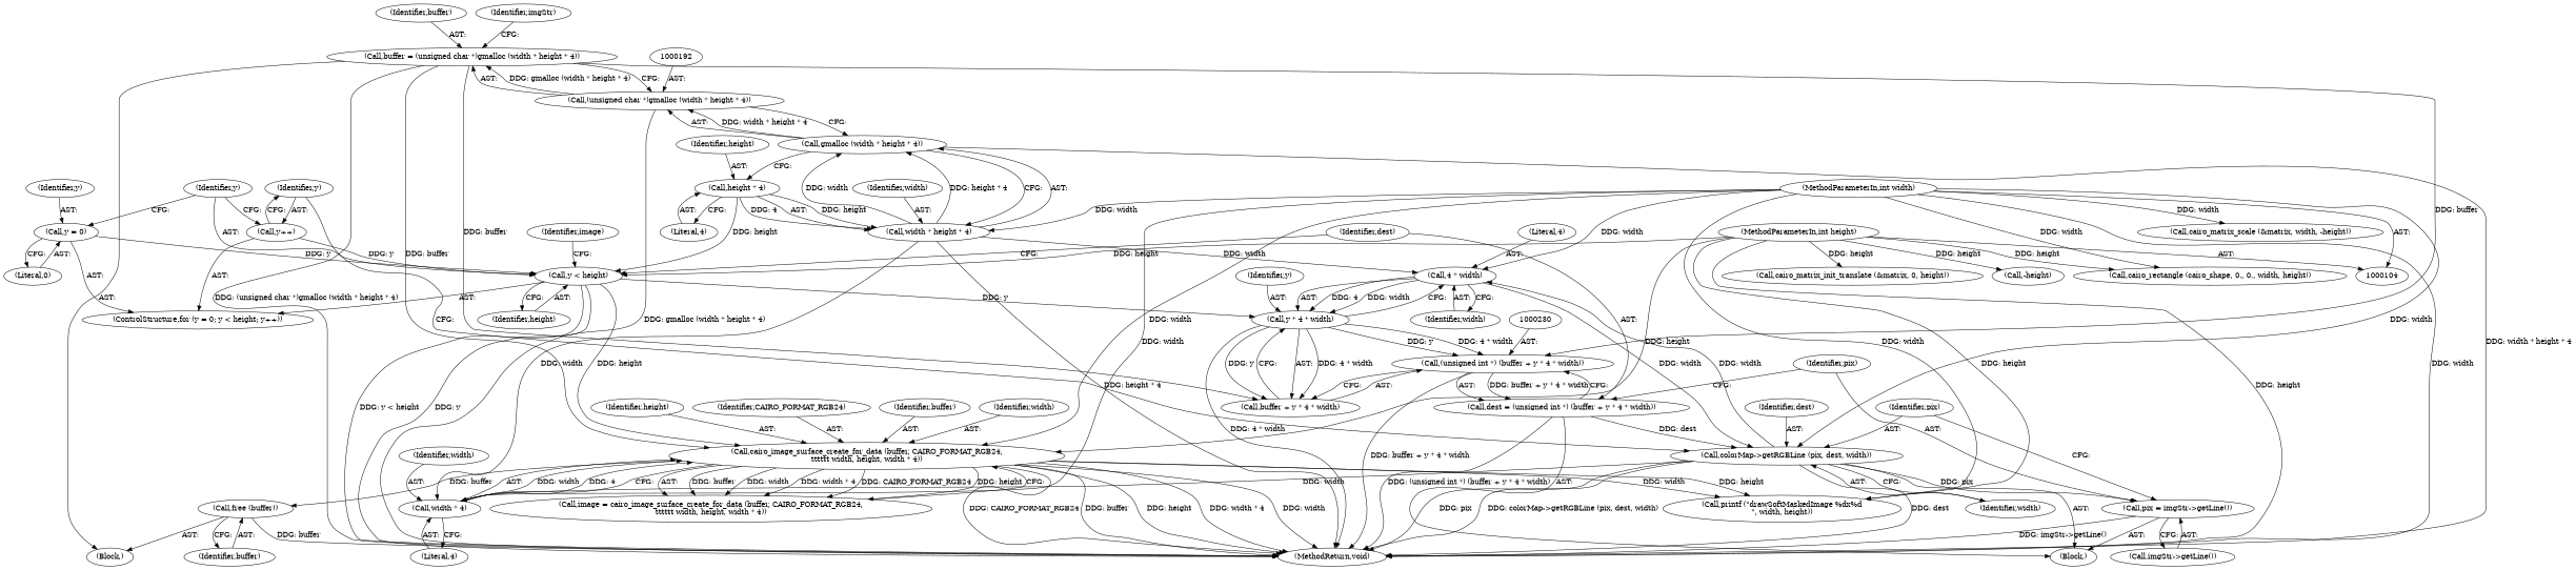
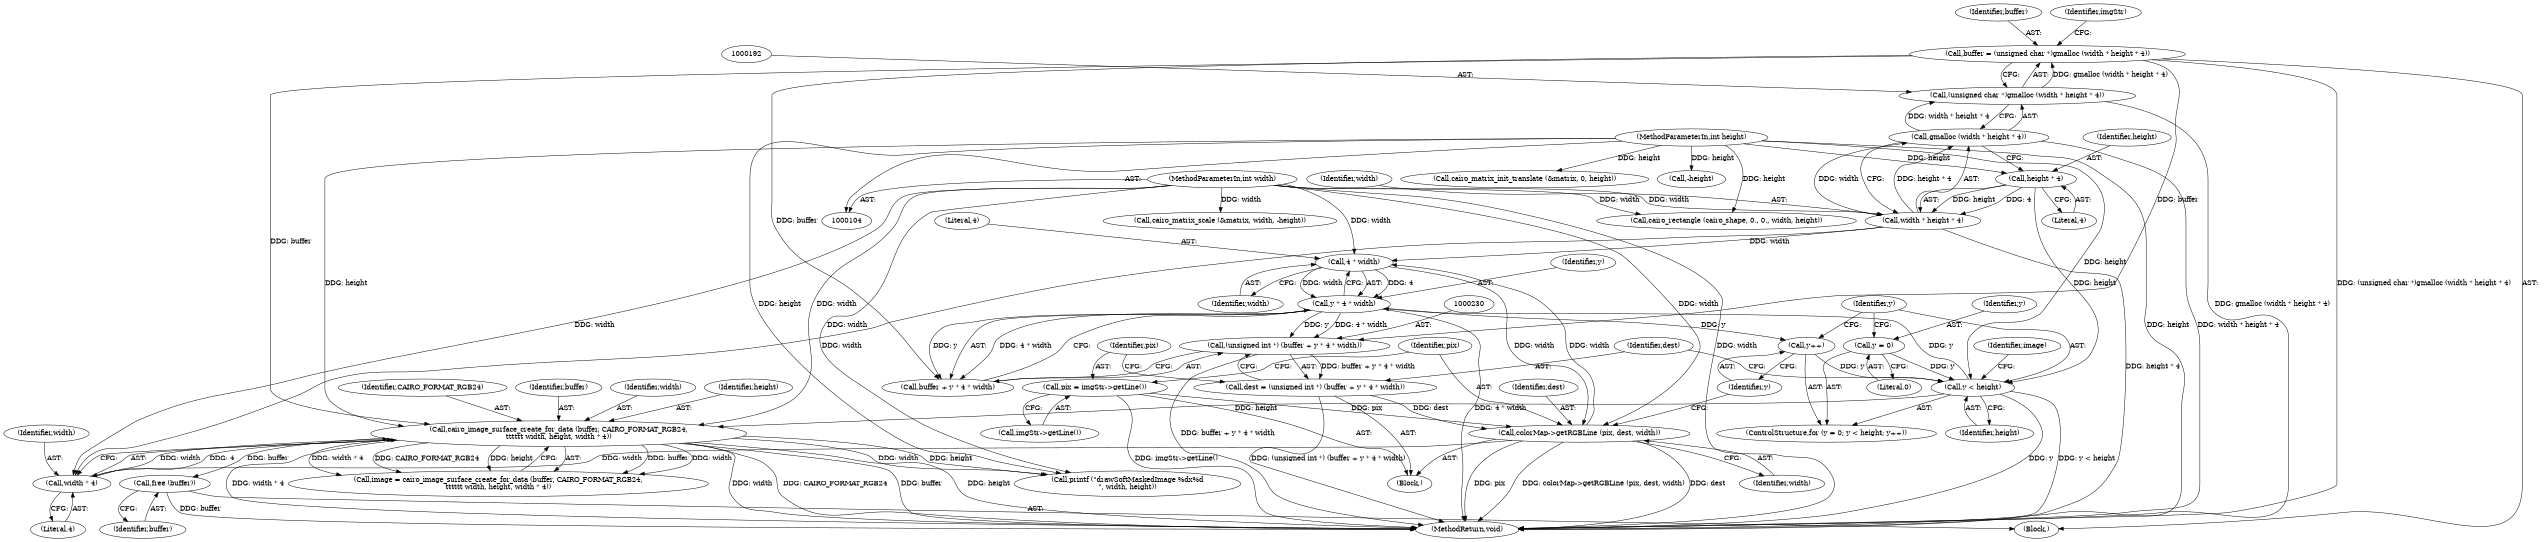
  digraph {
    n1 [label="(Call,free (buffer))"]
    n2 [label="(Block,)"]
    n3 [label="(Identifier,buffer)"]
    n4 [label="(MethodReturn,void)"]
    n5 [label="(Call,cairo_image_surface_create_for_data (buffer, CAIRO_FORMAT_RGB24,\n\t\t\t\t\t\t width, height, width * 4))"]
    n6 [label="(Call,width * 4)"]
    n7 [label="(Call,image = cairo_image_surface_create_for_data (buffer, CAIRO_FORMAT_RGB24,\n\t\t\t\t\t\t width, height, width * 4))"]
    n8 [label="(Call,printf (\"drawSoftMaskedImage %dx%d\n\", width, height))"]
    n9 [label="(Literal,4)"]
    n10 [label="(Call,buffer = (unsigned char *)gmalloc (width * height * 4))"]
    n11 [label="(Call,(unsigned char *)gmalloc (width * height * 4))"]
    n12 [label="(Call,(unsigned int *) (buffer + y * 4 * width))"]
    n13 [label="(Call,buffer + y * 4 * width)"]
    n14 [label="(Call,gmalloc (width * height * 4))"]
    n15 [label="(Call,dest = (unsigned int *) (buffer + y * 4 * width))"]
    n16 [label="(Call,y * 4 * width)"]
    n17 [label="(Call,width * height * 4)"]
    n18 [label="(Call,height * 4)"]
    n19 [label="(Call,4 * width)"]
    n20 [label="(Call,y < height)"]
    n21 [label="(Literal,4)"]
    n22 [label="(Call,colorMap->getRGBLine (pix, dest, width))"]
    n23 [label="(Identifier,width)"]
    n24 [label="(MethodParameterIn,int width)"]
    n25 [label="(Call,cairo_rectangle (cairo_shape, 0., 0., width, height))"]
    n26 [label="(Call,cairo_matrix_scale (&matrix, width, -height))"]
    1000104
    n28 [label="(Identifier,width)"]
    n29 [label="(Block,)"]
    n30 [label="(Identifier,height)"]
    n31 [label="(ControlStructure,for (y = 0; y < height; y++))"]
    n32 [label="(MethodParameterIn,int height)"]
    n33 [label="(Call,cairo_matrix_init_translate (&matrix, 0, height))"]
    n34 [label="(Call,-height)"]
    n35 [label="(Call,pix = imgStr->getLine())"]
    n36 [label="(Call,imgStr->getLine())"]
    n37 [label="(Call,y++)"]
    n38 [label="(Identifier,y)"]
    n39 [label="(Call,y = 0)"]
    n40 [label="(Literal,0)"]
    n41 [label="(Identifier,CAIRO_FORMAT_RGB24)"]
    n42 [label="(Identifier,y)"]
    n43 [label="(Identifier,pix)"]
    n44 [label="(Identifier,y)"]
    n45 [label="(Literal,4)"]
    n46 [label="(Identifier,y)"]
    n47 [label="(Identifier,buffer)"]
    n48 [label="(Identifier,height)"]
    n49 [label="(Identifier,width)"]
    n50 [label="(Identifier,dest)"]
    n51 [label="(Identifier,buffer)"]
    n52 [label="(Identifier,width)"]
    n53 [label="(Identifier,width)"]
    n54 [label="(Identifier,height)"]
    n55 [label="(Identifier,image)"]
    n56 [label="(Identifier,pix)"]
    n57 [label="(Identifier,imgStr)"]
    n58 [label="(Identifier,dest)"]
    1000192
    1000230
    n1 -> n2 [label="AST: "]
    n1 -> n3 [label="CFG: "]
    n1 -> n4 [label="DDG: buffer"]
    n3 -> n1 [label="AST: "]
    n5 -> n1 [label="DDG: buffer"]
    n5 -> n4 [label="DDG: buffer"]
    n5 -> n4 [label="DDG: height"]
    n5 -> n4 [label="DDG: width * 4"]
    n5 -> n4 [label="DDG: width"]
    n5 -> n4 [label="DDG: CAIRO_FORMAT_RGB24"]
    n5 -> n6 [label="CFG: "]
    n5 -> n7 [label="AST: "]
    n5 -> n7 [label="DDG: buffer"]
    n5 -> n7 [label="DDG: width"]
    n5 -> n7 [label="DDG: width * 4"]
    n5 -> n7 [label="DDG: CAIRO_FORMAT_RGB24"]
    n5 -> n7 [label="DDG: height"]
    n5 -> n8 [label="DDG: width"]
    n5 -> n8 [label="DDG: height"]
    n6 -> n5 [label="AST: "]
    n6 -> n5 [label="DDG: width"]
    n6 -> n5 [label="DDG: 4"]
    n6 -> n9 [label="CFG: "]
    n7 -> n5 [label="CFG: "]
    n9 -> n6 [label="AST: "]
    n10 -> n2 [label="AST: "]
    n10 -> n4 [label="DDG: (unsigned char *)gmalloc (width * height * 4)"]
    n10 -> n5 [label="DDG: buffer"]
    n10 -> n11 [label="CFG: "]
    n10 -> n12 [label="DDG: buffer"]
    n10 -> n13 [label="DDG: buffer"]
    n11 -> n4 [label="DDG: gmalloc (width * height * 4)"]
    n11 -> n10 [label="AST: "]
    n11 -> n10 [label="DDG: gmalloc (width * height * 4)"]
    n11 -> n14 [label="CFG: "]
    n12 -> n4 [label="DDG: buffer + y * 4 * width"]
    n12 -> n13 [label="CFG: "]
    n12 -> n15 [label="AST: "]
    n12 -> n15 [label="DDG: buffer + y * 4 * width"]
    n13 -> n12 [label="AST: "]
    n13 -> n16 [label="CFG: "]
    n14 -> n4 [label="DDG: width * height * 4"]
    n14 -> n11 [label="AST: "]
    n14 -> n11 [label="DDG: width * height * 4"]
    n14 -> n17 [label="CFG: "]
    n14 -> n18 [label="CFG: "]
    n15 -> n4 [label="DDG: (unsigned int *) (buffer + y * 4 * width)"]
    n15 -> n12 [label="CFG: "]
    n15 -> n22 [label="DDG: dest"]
    n15 -> n29 [label="AST: "]
    n16 -> n4 [label="DDG: 4 * width"]
    n16 -> n12 [label="DDG: y"]
    n16 -> n12 [label="DDG: 4 * width"]
    n16 -> n13 [label="AST: "]
    n16 -> n13 [label="DDG: y"]
    n16 -> n13 [label="DDG: 4 * width"]
    n16 -> n19 [label="CFG: "]
+   n16 -> n37 [label="DDG: y"]
    n17 -> n4 [label="DDG: height * 4"]
    n17 -> n6 [label="DDG: width"]
    n17 -> n14 [label="AST: "]
    n17 -> n14 [label="DDG: width"]
    n17 -> n14 [label="DDG: height * 4"]
    n17 -> n19 [label="DDG: width"]
    n18 -> n17 [label="AST: "]
    n18 -> n17 [label="DDG: height"]
    n18 -> n17 [label="DDG: 4"]
    n18 -> n20 [label="DDG: height"]
    n18 -> n21 [label="CFG: "]
    n19 -> n16 [label="AST: "]
    n19 -> n16 [label="DDG: 4"]
    n19 -> n16 [label="DDG: width"]
    n19 -> n22 [label="DDG: width"]
    n19 -> n23 [label="CFG: "]
    n20 -> n4 [label="DDG: y < height"]
    n20 -> n4 [label="DDG: y"]
    n20 -> n5 [label="DDG: height"]
    n20 -> n16 [label="DDG: y"]
    n20 -> n30 [label="CFG: "]
    n20 -> n31 [label="AST: "]
    n21 -> n18 [label="AST: "]
    n22 -> n4 [label="DDG: pix"]
    n22 -> n4 [label="DDG: colorMap->getRGBLine (pix, dest, width)"]
    n22 -> n4 [label="DDG: dest"]
    n22 -> n6 [label="DDG: width"]
    n22 -> n19 [label="DDG: width"]
    n22 -> n28 [label="CFG: "]
    n22 -> n29 [label="AST: "]
    n23 -> n19 [label="AST: "]
    n24 -> n4 [label="DDG: width"]
    n24 -> n5 [label="DDG: width"]
    n24 -> n6 [label="DDG: width"]
    n24 -> n8 [label="DDG: width"]
    n24 -> n17 [label="DDG: width"]
    n24 -> n19 [label="DDG: width"]
    n24 -> n22 [label="DDG: width"]
    n24 -> n25 [label="DDG: width"]
    n24 -> n26 [label="DDG: width"]
    n24 -> 1000104 [label="AST: "]
    n28 -> n22 [label="AST: "]
    n30 -> n20 [label="AST: "]
    n32 -> n4 [label="DDG: height"]
    n32 -> n5 [label="DDG: height"]
    n32 -> n8 [label="DDG: height"]
+   n32 -> n18 [label="DDG: height"]
    n32 -> n20 [label="DDG: height"]
    n32 -> n25 [label="DDG: height"]
    n32 -> 1000104 [label="AST: "]
    n32 -> n33 [label="DDG: height"]
    n32 -> n34 [label="DDG: height"]
    n35 -> n4 [label="DDG: imgStr->getLine()"]
-   n22 -> n35 [label="DDG: pix"]
+   n35 -> n22 [label="DDG: pix"]
    n35 -> n29 [label="AST: "]
    n35 -> n36 [label="CFG: "]
    n36 -> n35 [label="AST: "]
    n37 -> n20 [label="DDG: y"]
    n37 -> n31 [label="AST: "]
    n37 -> n38 [label="CFG: "]
    n38 -> n22 [label="CFG: "]
    n38 -> n37 [label="AST: "]
    n39 -> n20 [label="DDG: y"]
    n39 -> n31 [label="AST: "]
    n39 -> n40 [label="CFG: "]
    n40 -> n39 [label="AST: "]
    n41 -> n5 [label="AST: "]
    n42 -> n39 [label="AST: "]
    n43 -> n22 [label="AST: "]
    n43 -> n35 [label="CFG: "]
    n44 -> n20 [label="AST: "]
    n44 -> n37 [label="CFG: "]
    n44 -> n39 [label="CFG: "]
    n45 -> n19 [label="AST: "]
    n46 -> n16 [label="AST: "]
    n47 -> n5 [label="AST: "]
    n48 -> n18 [label="AST: "]
    n49 -> n5 [label="AST: "]
    n50 -> n22 [label="AST: "]
    n51 -> n10 [label="AST: "]
    n52 -> n6 [label="AST: "]
    n53 -> n17 [label="AST: "]
    n54 -> n5 [label="AST: "]
    n55 -> n20 [label="CFG: "]
    n56 -> n15 [label="CFG: "]
    n56 -> n35 [label="AST: "]
    n57 -> n10 [label="CFG: "]
    n58 -> n15 [label="AST: "]
    n58 -> n20 [label="CFG: "]
    1000192 -> n11 [label="AST: "]
    1000230 -> n12 [label="AST: "]
  }
